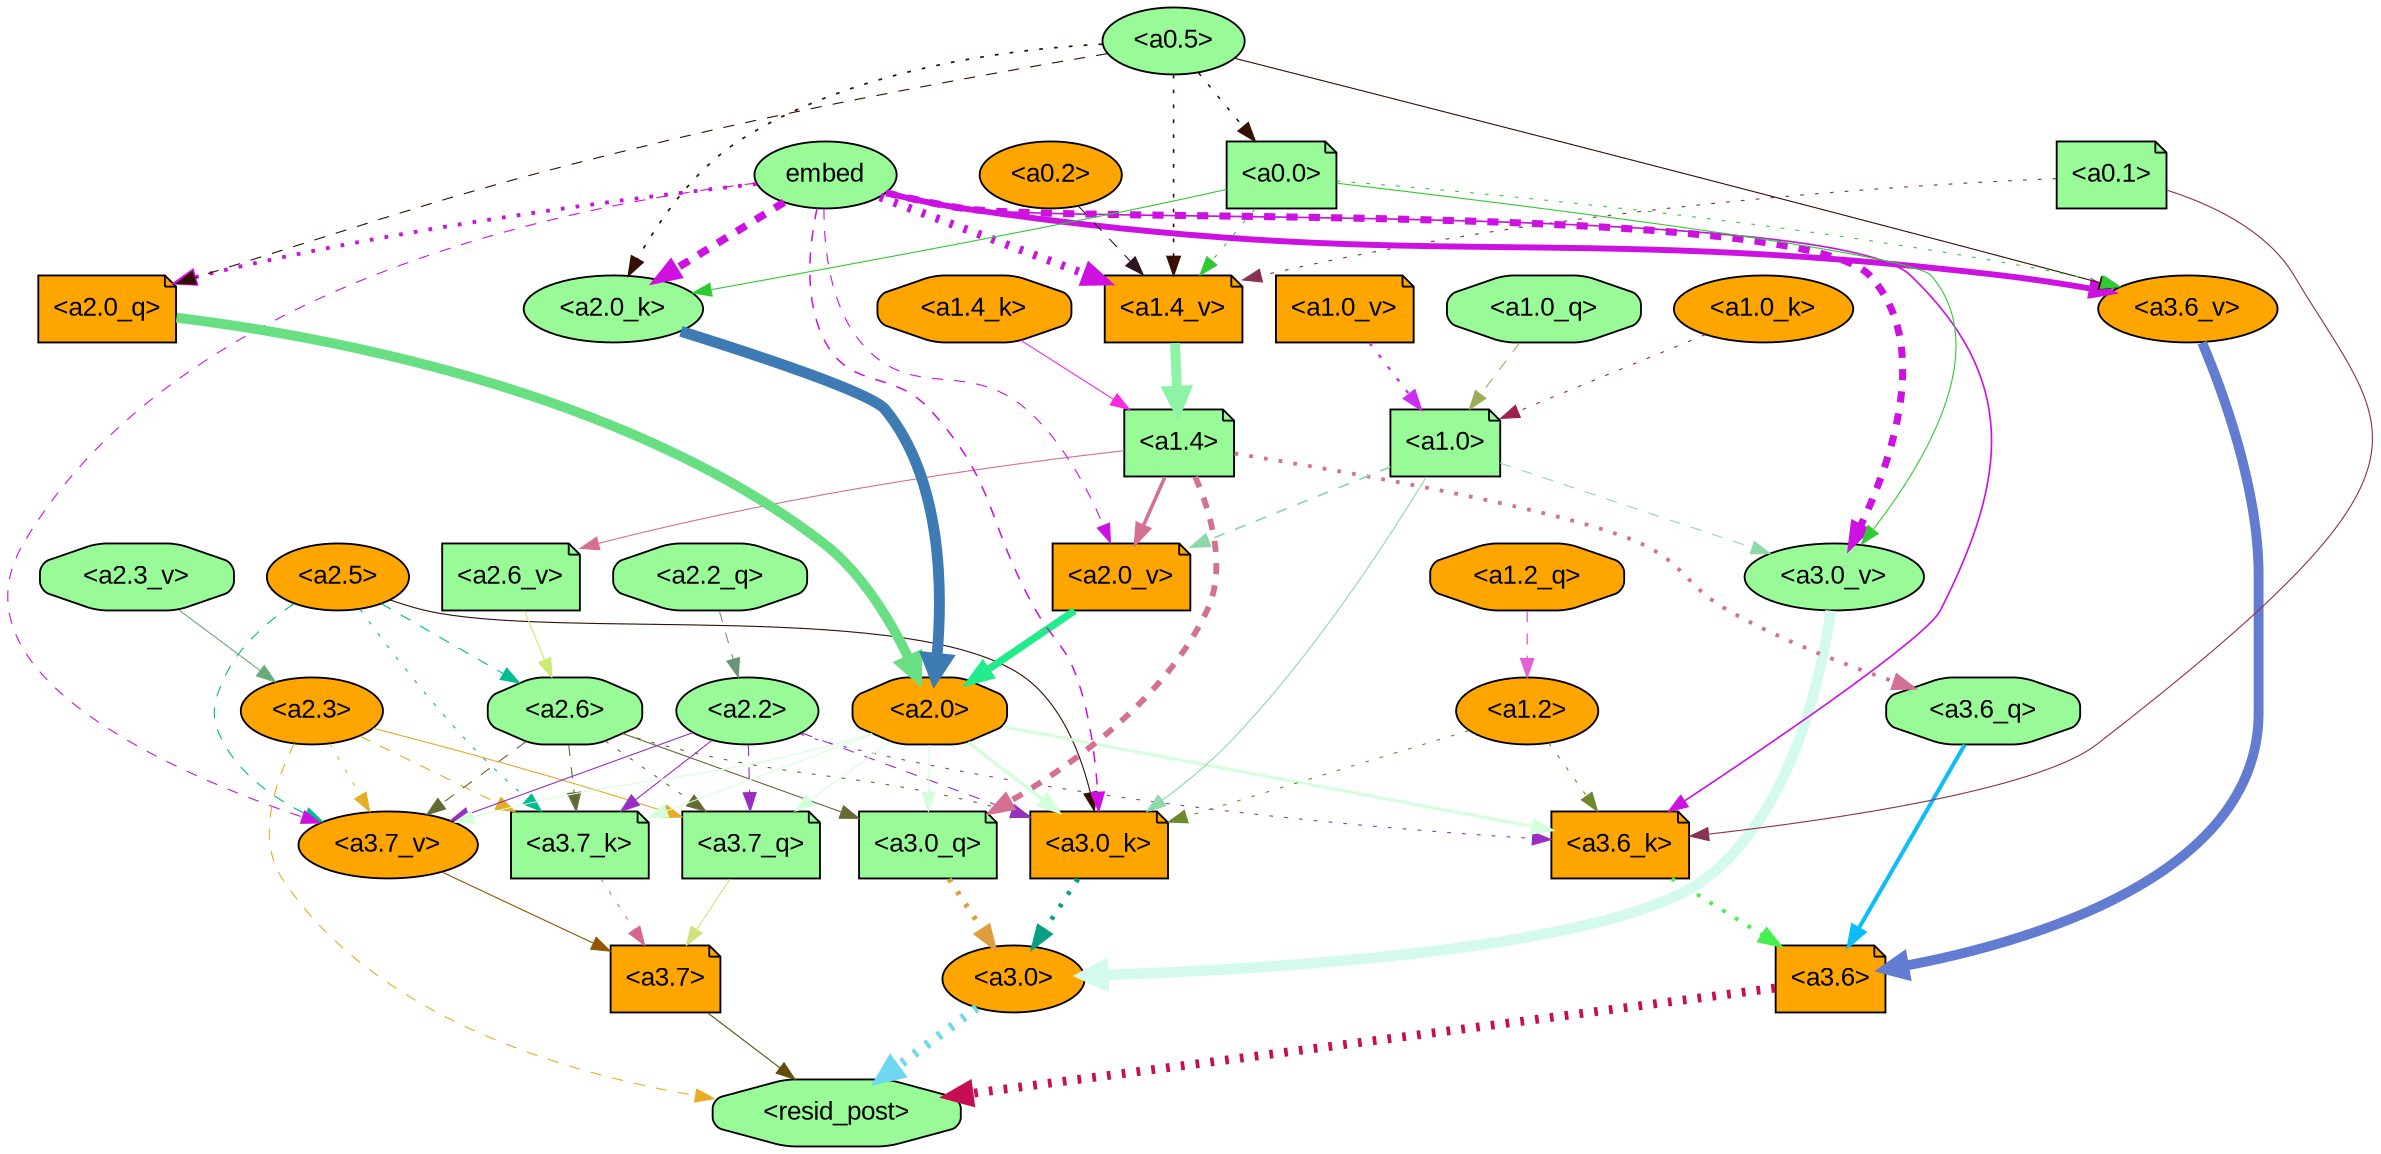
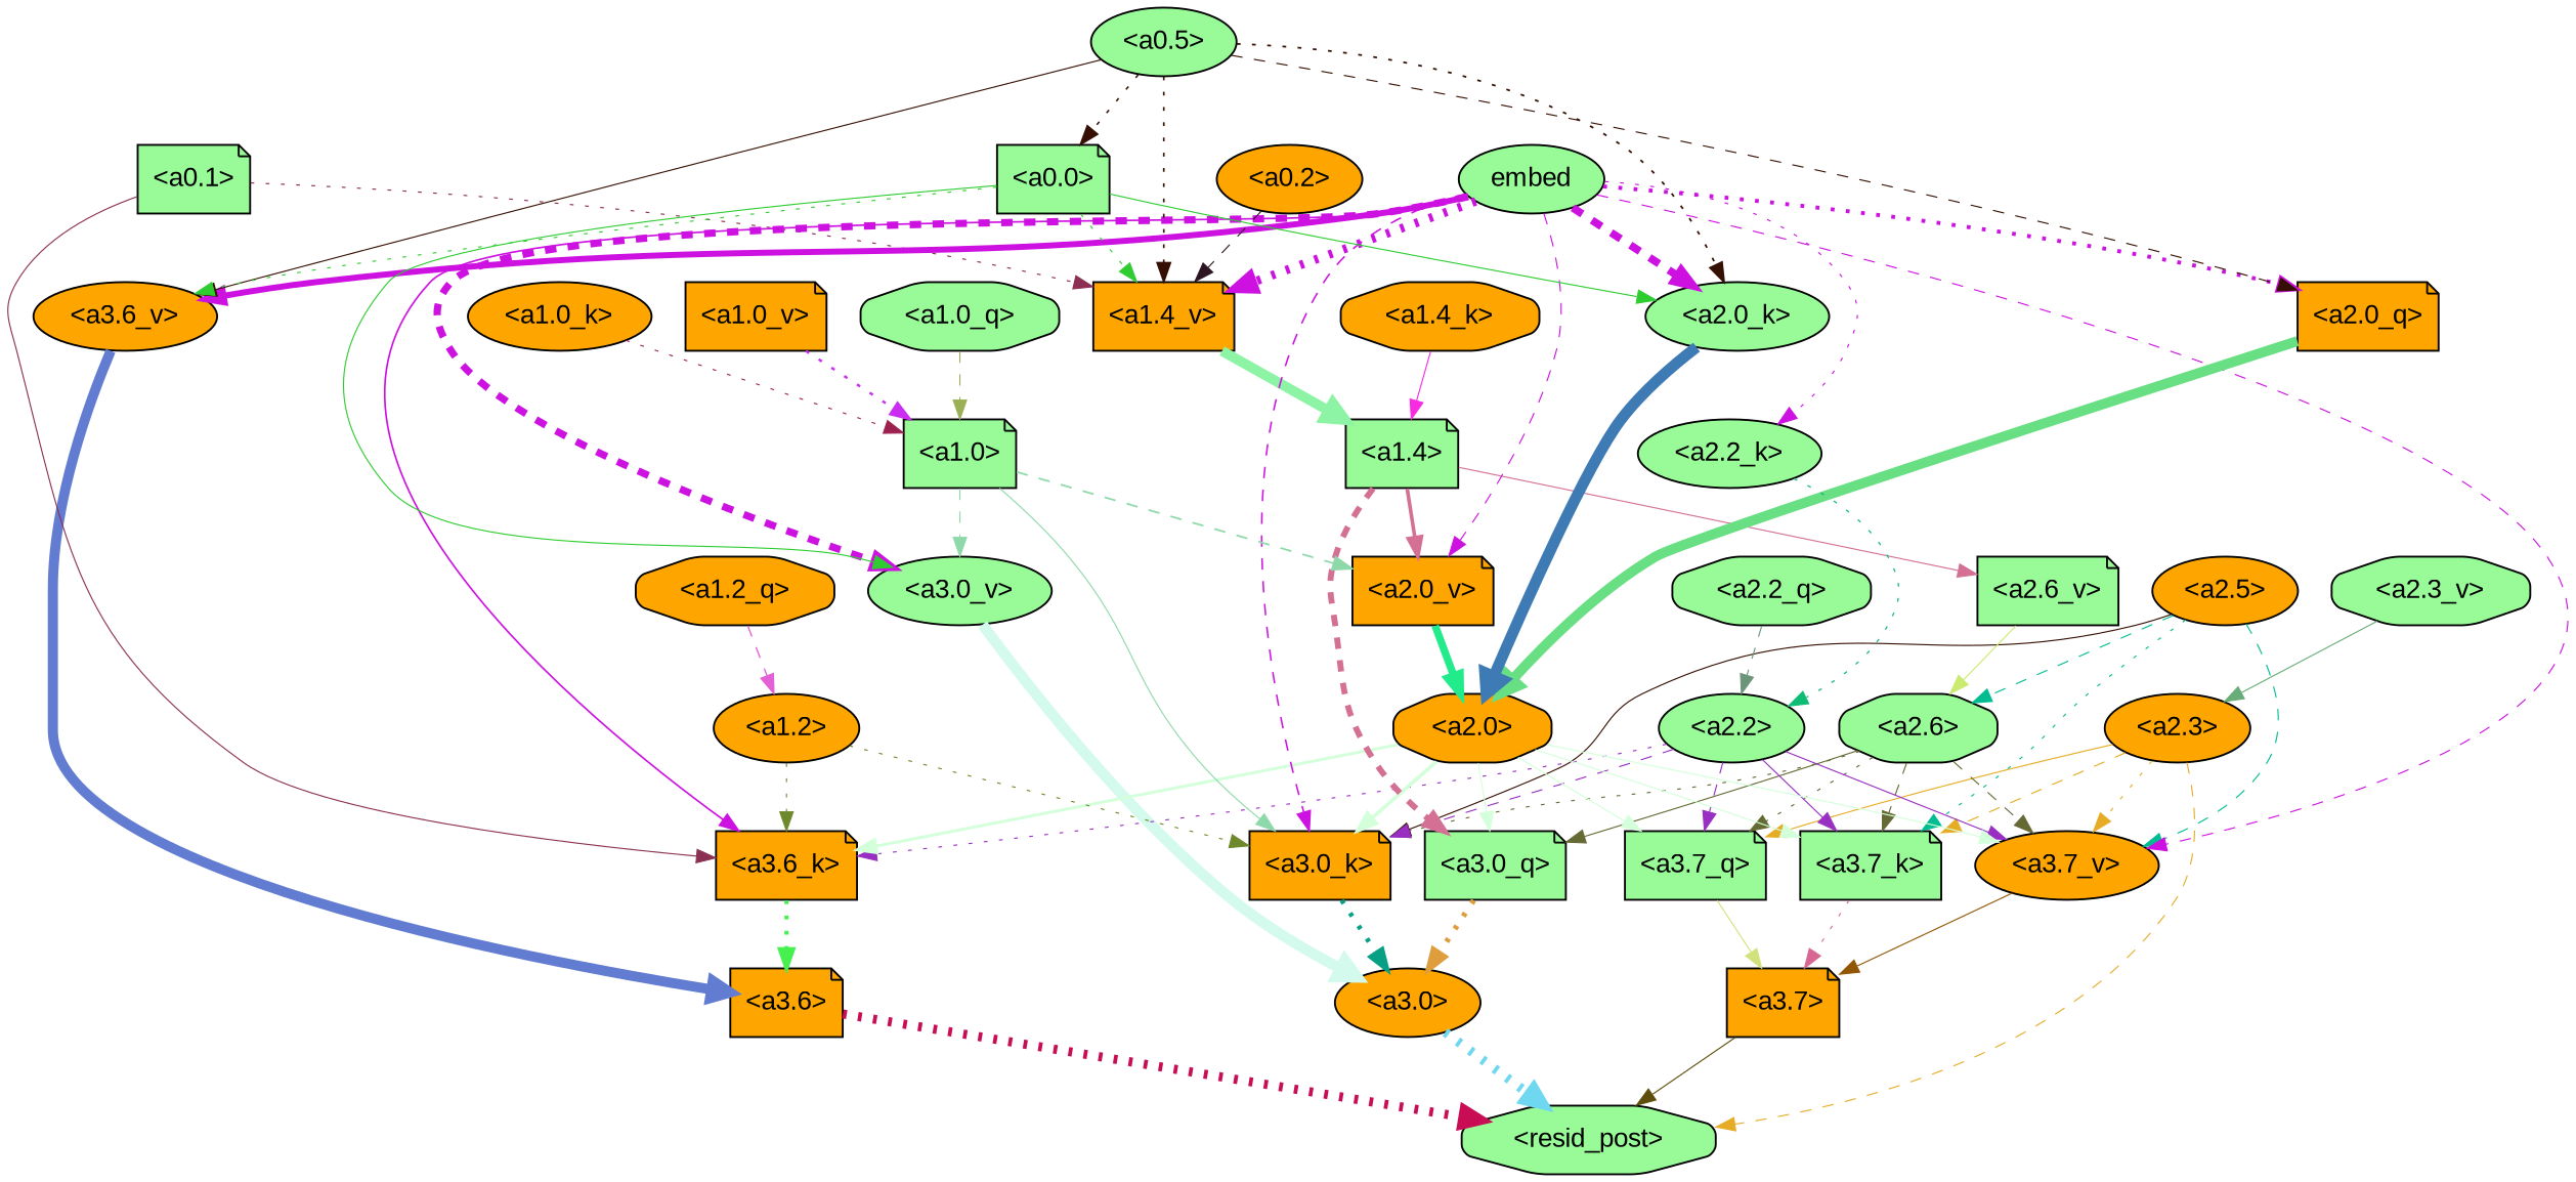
  strict digraph {
    fontname="Liberation Sans"
    splines=true
    node [color=black fillcolor=palegreen fontname="Liberation Sans" shape=note style="filled, rounded"]
    edge [color="#cd11e1" fontname="Liberation Sans" penwidth=0.6 style=dotted]
    "<resid_post>" [shape=octagon]
    "<a3.7>" [fillcolor=orange]
    "<a3.6>" [fillcolor=orange]
    "<a3.0>" [fillcolor=orange shape=ellipse]
    "<a2.3>" [fillcolor=orange shape=ellipse]
    "<a3.7_q>"
    "<a3.7_k>"
    "<a3.7_v>" [fillcolor=orange shape=ellipse]
-   "<a3.6_q>" [shape=octagon]
    "<a3.0_q>"
    "<a3.6_k>" [fillcolor=orange]
    "<a3.0_k>" [fillcolor=orange]
    "<a3.6_v>" [fillcolor=orange shape=ellipse]
    "<a3.0_v>" [shape=ellipse]
    "<a2.6>" [shape=octagon]
    "<a2.5>" [fillcolor=orange shape=ellipse]
    "<a2.2>" [shape=ellipse]
    "<a2.0>" [fillcolor=orange shape=octagon]
    "<a1.4>"
    "<a2.6_v>"
    "<a2.0_v>" [fillcolor=orange]
    "<a1.2>" [fillcolor=orange shape=ellipse]
    "<a0.1>"
    "<a1.4_v>" [fillcolor=orange]
    embed [shape=ellipse]
    "<a2.0_q>" [fillcolor=orange]
+   "<a2.2_k>" [shape=ellipse]
    "<a2.0_k>" [shape=ellipse]
    "<a1.0>"
    "<a0.5>" [shape=ellipse]
    "<a0.0>"
    "<a2.2_q>" [shape=octagon]
    "<a2.3_v>" [shape=octagon]
    "<a1.2_q>" [fillcolor=orange shape=octagon]
    "<a1.0_q>" [shape=octagon]
    "<a1.4_k>" [fillcolor=orange shape=octagon]
    "<a1.0_k>" [fillcolor=orange shape=ellipse]
    "<a1.0_v>" [fillcolor=orange]
    "<a0.2>" [fillcolor=orange shape=ellipse]
    "<a3.7>" -> "<resid_post>" [color="#5f4e0b" style=solid]
    "<a3.6>" -> "<resid_post>" [color="#c90d54" penwidth=4.751592040061951]
    "<a3.0>" -> "<resid_post>" [color="#70d7f0" penwidth=4.904066681861877]
    "<a2.3>" -> "<resid_post>" [color="#e6ac26" style=dashed]
    "<a2.3>" -> "<a3.7_q>" [color="#e6ac26" style=solid]
    "<a2.3>" -> "<a3.7_k>" [color="#e6ac26" penwidth=0.6069068089127541 style=dashed]
    "<a2.3>" -> "<a3.7_v>" [color="#e6ac26"]
    "<a3.7_q>" -> "<a3.7>" [color="#d3e17c" style=""]
    "<a3.7_k>" -> "<a3.7>" [color="#d76792"]
    "<a3.7_v>" -> "<a3.7>" [color="#915604" style=solid]
-   "<a3.6_q>" -> "<a3.6>" [color="#0cbdfb" penwidth=2.160832464694977 style=solid]
    "<a3.0_q>" -> "<a3.0>" [color="#de9e3d" penwidth=2.870753765106201]
    "<a3.6_k>" -> "<a3.6>" [color="#46f04f" penwidth=2.13908451795578]
    "<a3.0_k>" -> "<a3.0>" [color="#07a084" penwidth=2.520303964614868]
    "<a3.6_v>" -> "<a3.6>" [color="#627cd1" penwidth=5.297133803367615 style=solid]
    "<a3.0_v>" -> "<a3.0>" [color="#d3faec" penwidth=5.680712580680847 style=""]
    "<a2.6>" -> "<a3.7_q>" [color="#656934"]
    "<a2.6>" -> "<a3.7_k>" [color="#656934" style=dashed]
    "<a2.6>" -> "<a3.7_v>" [color="#656934" style=dashed]
    "<a2.6>" -> "<a3.0_q>" [color="#656934" style=solid]
    "<a2.6>" -> "<a3.0_k>" [color="#656934"]
    "<a2.5>" -> "<a3.7_k>" [color="#00bc90"]
    "<a2.5>" -> "<a3.7_v>" [color="#00bc90" style=dashed]
    "<a2.5>" -> "<a3.0_k>" [color="#350f02" style=solid]
    "<a2.5>" -> "<a2.6>" [color="#00bc90" style=dashed]
    "<a2.2>" -> "<a3.7_q>" [color="#982fc2" style=dashed]
    "<a2.2>" -> "<a3.7_k>" [color="#982fc2" style=solid]
    "<a2.2>" -> "<a3.7_v>" [color="#982fc2" style=solid]
    "<a2.2>" -> "<a3.6_k>" [color="#982fc2"]
    "<a2.2>" -> "<a3.0_k>" [color="#982fc2" style=dashed]
    "<a2.0>" -> "<a3.7_q>" [color="#d3ffda" style=""]
    "<a2.0>" -> "<a3.7_k>" [color="#d3ffda" style=""]
    "<a2.0>" -> "<a3.7_v>" [color="#d3ffda" style=""]
    "<a2.0>" -> "<a3.0_q>" [color="#d3ffda" style=""]
    "<a2.0>" -> "<a3.6_k>" [color="#d3ffda" penwidth=1.564806342124939 style=""]
    "<a2.0>" -> "<a3.0_k>" [color="#d3ffda" penwidth=1.9353990852832794 style=""]
-   "<a1.4>" -> "<a3.6_q>" [color="#d37094" penwidth=2.0727532356977463]
    "<a1.4>" -> "<a3.0_q>" [color="#d37094" penwidth=3.1279823780059814 style=dashed]
    "<a1.4>" -> "<a2.6_v>" [color="#d37094" style=solid]
    "<a1.4>" -> "<a2.0_v>" [color="#d37094" penwidth=1.9170897603034973 style=solid]
    "<a2.6_v>" -> "<a2.6>" [color="#caeb70" style=""]
    "<a2.0_v>" -> "<a2.0>" [color="#22eb8b" penwidth=3.9621697664260864 style=solid]
    "<a1.2>" -> "<a3.6_k>" [color="#6e892b"]
    "<a1.2>" -> "<a3.0_k>" [color="#6e892b"]
    "<a0.1>" -> "<a3.6_k>" [color="#8b3053" style=solid]
    "<a0.1>" -> "<a1.4_v>" [color="#8b3053" penwidth=0.6202214732766151]
    "<a1.4_v>" -> "<a1.4>" [color="#8df3a5" penwidth=5.280138969421387 style=""]
    embed -> "<a3.7_v>" [style=dashed]
    embed -> "<a3.6_k>" [penwidth=0.8915999233722687 style=solid]
    embed -> "<a3.0_k>" [penwidth=0.832088902592659 style=dashed]
    embed -> "<a3.6_v>" [penwidth=3.1840110421180725 style=solid]
    embed -> "<a3.0_v>" [penwidth=3.8132747188210487 style=dashed]
    embed -> "<a2.0_v>" [style=dashed]
    embed -> "<a1.4_v>" [penwidth=4.4888065457344055]
    embed -> "<a2.0_q>" [penwidth=2.084651827812195]
+   embed -> "<a2.2_k>"
    embed -> "<a2.0_k>" [penwidth=4.084526404738426 style=dashed]
    "<a2.0_q>" -> "<a2.0>" [color="#68df83" penwidth=5.29856276512146 style=solid]
+   "<a2.2_k>" -> "<a2.2>" [color="#0ebc74" penwidth=0.6722683310508728]
    "<a2.0_k>" -> "<a2.0>" [color="#3e7ab3" penwidth=5.859246134757996 style=solid]
    "<a1.0>" -> "<a3.0_k>" [color="#8ed9a9" style=solid]
    "<a1.0>" -> "<a3.0_v>" [color="#8ed9a9" style=dashed]
    "<a1.0>" -> "<a2.0_v>" [color="#8ed9a9" penwidth=0.9450988052412868 style=dashed]
    "<a0.5>" -> "<a3.6_v>" [color="#350f02" style=solid]
    "<a0.5>" -> "<a1.4_v>" [color="#350f02" penwidth=0.8757842034101486]
    "<a0.5>" -> "<a2.0_q>" [color="#350f02" style=dashed]
    "<a0.5>" -> "<a2.0_k>" [color="#350f02" penwidth=0.9412797391414642]
    "<a0.5>" -> "<a0.0>" [color="#350f02" penwidth=0.8331108838319778]
    "<a0.0>" -> "<a3.6_v>" [color="#2fcc31"]
    "<a0.0>" -> "<a3.0_v>" [color="#2fcc31" style=solid]
    "<a0.0>" -> "<a1.4_v>" [color="#2fcc31"]
    "<a0.0>" -> "<a2.0_k>" [color="#2fcc31" style=solid]
    "<a2.2_q>" -> "<a2.2>" [color="#6c947a" style=dashed]
    "<a2.3_v>" -> "<a2.3>" [color="#68ac78" style=solid]
    "<a1.2_q>" -> "<a1.2>" [color="#e360d6" penwidth=0.7185482024215162 style=dashed]
    "<a1.0_q>" -> "<a1.0>" [color="#9baf56" style=dashed]
    "<a1.4_k>" -> "<a1.4>" [color="#f62be2" style=solid]
    "<a1.0_k>" -> "<a1.0>" [color="#9d214e"]
    "<a1.0_v>" -> "<a1.0>" [color="#ca2ef1" penwidth=1.318962275981903]
    "<a0.2>" -> "<a1.4_v>" [color="#2d1423" style=dashed]
  }
